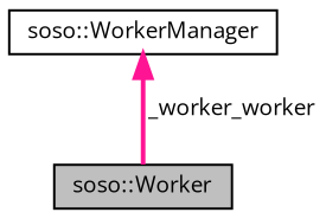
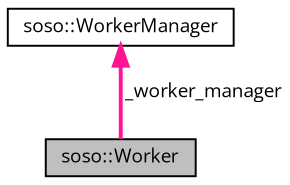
  digraph {
    fontname="Open Sans"
    node [color=black fontname="Open Sans" fontsize=10 shape=record style=filled]
    n1 [fillcolor=grey75 fontcolor=black height=0.2 label="soso::Worker" width=0.4]
    n2 [fillcolor=white height=0.2 label="soso::WorkerManager" width=0.4]
-   n2 -> n1 [color=deeppink dir=back fontname="Open Sans" fontsize=10 label=" _worker_worker" labelfontname=Helvetica labelfontsize=10 style=bold]
+   n2 -> n1 [color=deeppink dir=back fontname="Open Sans" fontsize=10 label=" _worker_manager" labelfontname=Helvetica labelfontsize=10 style=bold]
  }
